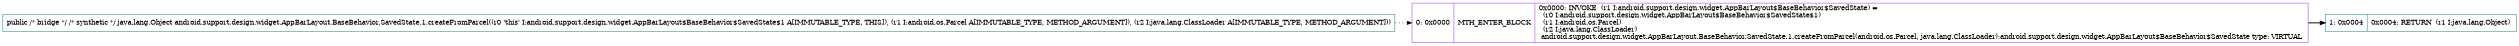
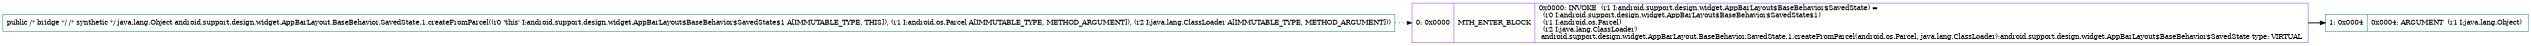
  digraph {
    rankdir=LR
    node [shape=record color=teal]
    n1 [label="{0\:\ 0x0000|MTH_ENTER_BLOCK\l|0x0000: INVOKE  (r1 I:android.support.design.widget.AppBarLayout$BaseBehavior$SavedState) = \l  (r0 I:android.support.design.widget.AppBarLayout$BaseBehavior$SavedState$1)\l  (r1 I:android.os.Parcel)\l  (r2 I:java.lang.ClassLoader)\l android.support.design.widget.AppBarLayout.BaseBehavior.SavedState.1.createFromParcel(android.os.Parcel, java.lang.ClassLoader):android.support.design.widget.AppBarLayout$BaseBehavior$SavedState type: VIRTUAL \l}" color=purple]
-   n2 [label="{1\:\ 0x0004|0x0004: RETURN  (r1 I:java.lang.Object) \l}"]
+   n2 [label="{1\:\ 0x0004|0x0004: ARGUMENT  (r1 I:java.lang.Object) \l}"]
    n3 [label="{public \/* bridge *\/ \/* synthetic *\/ java.lang.Object android.support.design.widget.AppBarLayout.BaseBehavior.SavedState.1.createFromParcel((r0 'this' I:android.support.design.widget.AppBarLayout$BaseBehavior$SavedState$1 A[IMMUTABLE_TYPE, THIS]), (r1 I:android.os.Parcel A[IMMUTABLE_TYPE, METHOD_ARGUMENT]), (r2 I:java.lang.ClassLoader A[IMMUTABLE_TYPE, METHOD_ARGUMENT])) }"]
    n1 -> n2 [style=bold]
    n3 -> n1 [style=dotted]
  }
